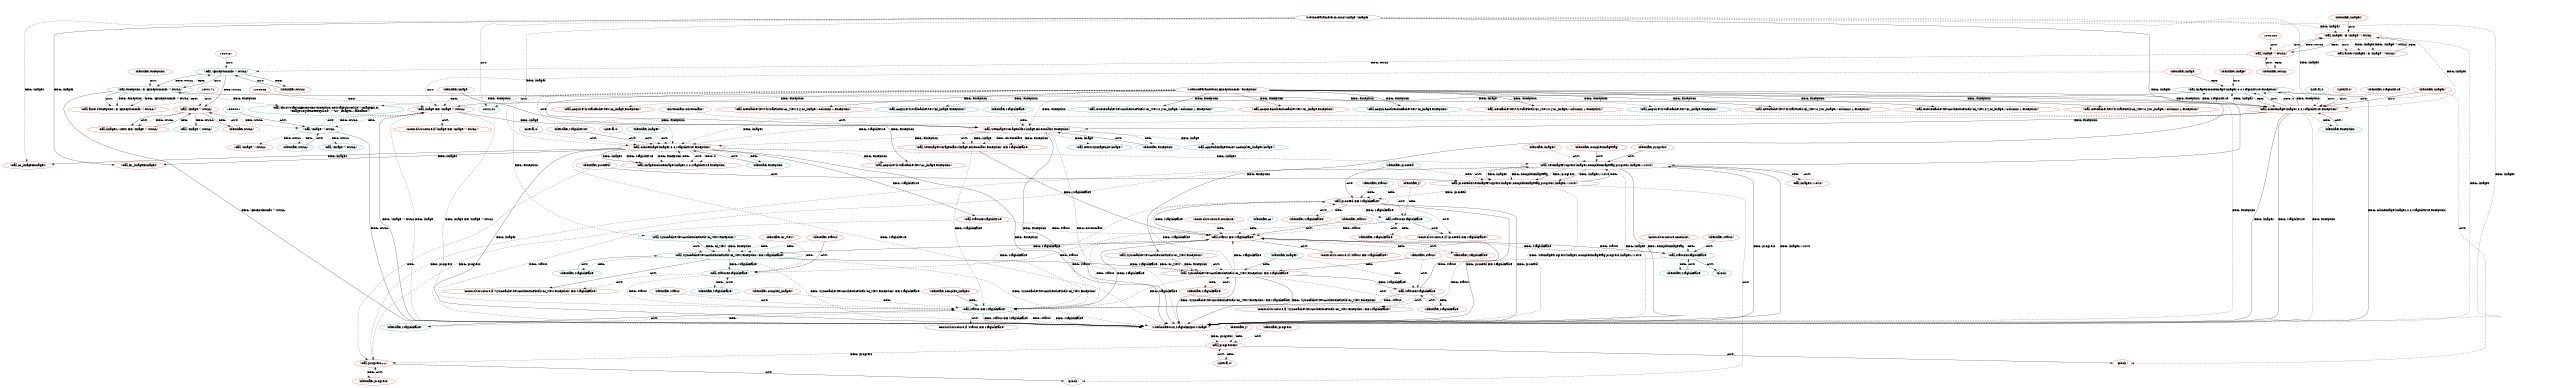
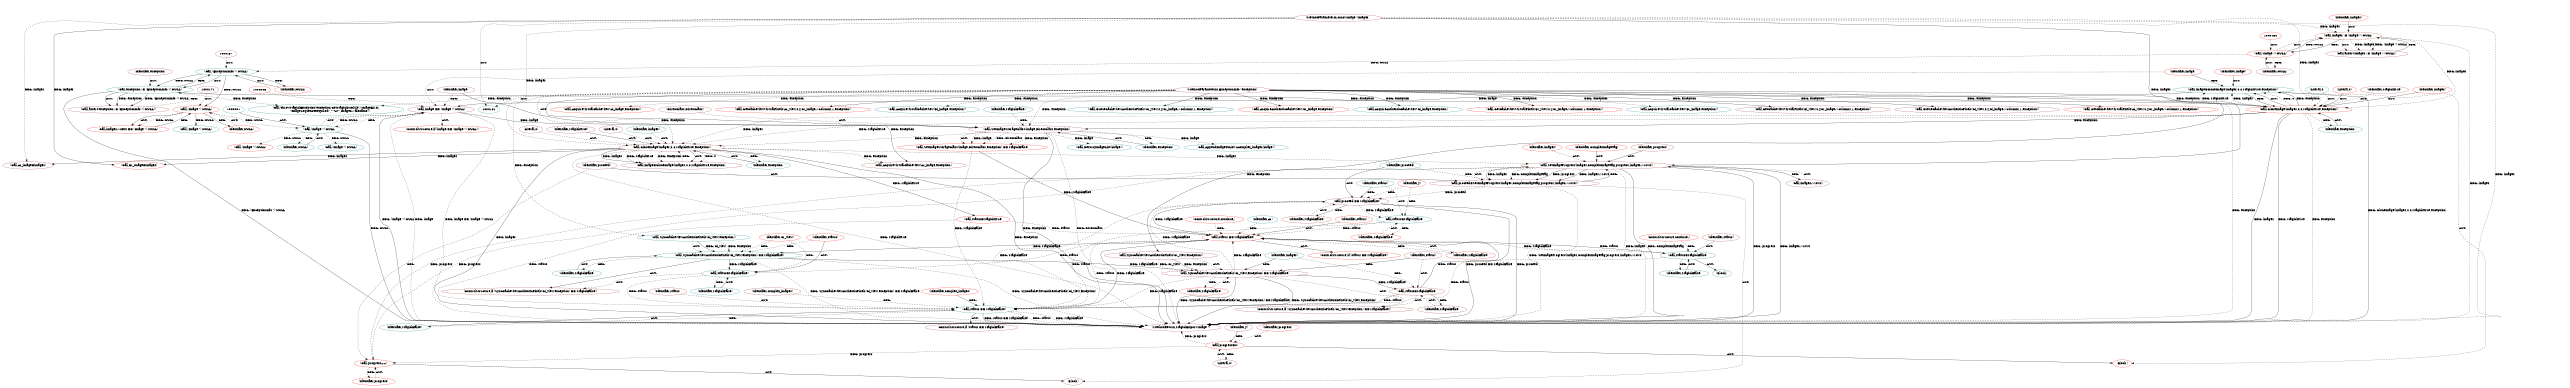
  digraph {
    node [color=brown]
    edge [style=dashed]
    n1 [label="(Call,SetImageProgress(images,ComplexImageTag,progress,images->rows))"]
    n2 [color=red label="(Call,progress++)"]
    n3 [label="(Call,proceed=SetImageProgress(images,ComplexImageTag,progress,images->rows))"]
    n4 [label="(MethodReturn,MagickExport Image *)"]
    n5 [label="(Call,images->rows)"]
    n6 [label="(Block,)"]
    n7 [color=red label="(Identifier,progress)"]
    n8 [label="(Call,proceed == MagickFalse)"]
    n9 [label="(MethodParameterIn,const Image *images)"]
    n10 [label="(Call,CloneImage(images,0,0,MagickTrue,exception))"]
    n11 [color=red label="(Call,CloneImage(images,0,0,MagickTrue,exception))"]
    n12 [label="(Call,images != (Image *) NULL)"]
    n13 [label="(Call,Ar_image=images)"]
    n14 [color=red label="(Call,Br_image=images)"]
    1000101 [color=teal]
    n16 [label="(Call,AcquireVirtualCacheView(Ar_image,exception))"]
    n17 [color=teal label="(Identifier,exception)"]
    n18 [color=red label="(Call,status=MagickTrue)"]
    n19 [label="(Call,image=CloneImage(images,0,0,MagickTrue,exception))"]
    n20 [label="(Call,SetImageStorageClass(image,DirectClass,exception))"]
    n21 [color=teal label="(Call,image=CloneImage(images,0,0,MagickTrue,exception))"]
    n22 [color=teal label="(Identifier,exception)"]
    n23 [color=red label="(Call,(Image *) NULL)"]
    n24 [label="(Call,assert(images != (Image *) NULL))"]
    n25 [color=red label="(Call,status == MagickFalse)"]
    n26 [color=teal label="(Call,status == MagickFalse)"]
    n27 [color=red label="(Call,SetImageStorageClass(image,DirectClass,exception) == MagickFalse)"]
    n28 [color=teal label="(Call,DestroyImageList(image))"]
    n29 [color=teal label="(Identifier,exception)"]
    n30 [color=teal label="(Call,AppendImageToList(&complex_images,image))"]
    n31 [label="(Call,image == (Image *) NULL)"]
    n32 [color=red label="(Block,)"]
    n33 [color=teal label="(Call,(ExceptionInfo *) NULL)"]
    n34 [label="(Identifier,NULL)"]
    n35 [color=teal label="(Call,exception != (ExceptionInfo *) NULL)"]
    n36 [color=red label="(Call,(Image *) NULL)"]
    n37 [color=red label="(Identifier,NULL)"]
    n38 [label="(Call,assert(exception != (ExceptionInfo *) NULL))"]
    n39 [color=teal label="(Call,ThrowMagickException(exception,GetMagickModule(),ImageError,\n        \"ImageSequenceRequired\",\"`%s'\",images->filename))"]
    n40 [label="(MethodParameterIn,ExceptionInfo *exception)"]
    n41 [color=teal label="(Call,QueueCacheViewAuthenticPixels(Cr_view,0,y,Cr_image->columns,1,exception))"]
    n42 [color=red label="(Call,AcquireAuthenticCacheView(Cr_image,exception))"]
    n43 [color=teal label="(Call,AcquireAuthenticCacheView(Ci_image,exception))"]
    n44 [color=red label="(Call,GetCacheViewVirtualPixels(Br_view,0,y,Cr_image->columns,1,exception))"]
    n45 [color=teal label="(Call,AcquireVirtualCacheView(Br_image,exception))"]
    n46 [label="(Call,GetCacheViewVirtualPixels(Bi_view,0,y,Cr_image->columns,1,exception))"]
    n47 [label="(Call,QueueCacheViewAuthenticPixels(Ci_view,0,y,Ci_image->columns,1,exception))"]
    n48 [color=red label="(Call,GetCacheViewVirtualPixels(Ai_view,0,y,Cr_image->columns,1,exception))"]
    n49 [color=red label="(Call,AcquireVirtualCacheView(Ai_image,exception))"]
    n50 [label="(Call,SyncCacheViewAuthenticPixels(Cr_view,exception))"]
    n51 [color=red label="(Call,GetCacheViewVirtualPixels(Ar_view,0,y,Cr_image->columns,1,exception))"]
    n52 [color=teal label="(Call,SyncCacheViewAuthenticPixels(Ci_view,exception))"]
    n53 [color=teal label="(Call,AcquireVirtualCacheView(Bi_image,exception))"]
    n54 [label="(Call,SyncCacheViewAuthenticPixels(Cr_view,exception) == MagickFalse)"]
    n55 [color=teal label="(Call,SyncCacheViewAuthenticPixels(Ci_view,exception) == MagickFalse)"]
    n56 [color=teal label="(Call,(Image *) NULL)"]
    n57 [color=red label="(Call,images->next == (Image *) NULL)"]
    n58 [color=teal label="(Call,(Image *) NULL)"]
    n59 [color=red label="(Identifier,NULL)"]
    n60 [color=red label="(ControlStructure,if (image == (Image *) NULL))"]
    n61 [color=red label="(Call,(Image *) NULL)"]
    n62 [color=teal label="(Identifier,NULL)"]
    n63 [color=teal label="(Call,(Image *) NULL)"]
    n64 [color=red label="(Call,progress=0)"]
    n65 [label="(Literal,0)"]
    n66 [color=teal label="(Call,status=MagickFalse)"]
-   n67 [label="(ControlStructure,if (proceed == MagickFalse))"]
    n68 [label="(Identifier,MagickFalse)"]
    n69 [color=teal label="(Call,status=MagickFalse)"]
    n70 [color=red label="(ControlStructure,if (status == MagickFalse))"]
    n71 [color=red label="(Identifier,MagickFalse)"]
    n72 [label="(ControlStructure,if (status == MagickFalse))"]
    n73 [color=teal label="(Identifier,MagickFalse)"]
    n74 [color=red label="(Identifier,MagickFalse)"]
    n75 [color=teal label="(Block,)"]
    n76 [color=teal label="(Identifier,MagickFalse)"]
    n77 [color=teal label="(Call,status=MagickFalse)"]
    n78 [color=teal label="(Identifier,MagickFalse)"]
    n79 [label="(ControlStructure,if (SyncCacheViewAuthenticPixels(Ci_view,exception) == MagickFalse))"]
    n80 [color=teal label="(Identifier,MagickFalse)"]
    n81 [label="(Call,status=MagickFalse)"]
    n82 [color=red label="(Identifier,MagickFalse)"]
    n83 [label="(ControlStructure,if (SyncCacheViewAuthenticPixels(Cr_view,exception) == MagickFalse))"]
    n84 [label="(Identifier,MagickFalse)"]
    n85 [label="(Identifier,MagickTrue)"]
    n86 [color=teal label="(Literal,0)"]
    n87 [label="(Identifier,status)"]
    n88 [color=red label="(Identifier,y)"]
    n89 [label="(Identifier,progress)"]
    n90 [color=red label="(Literal,0)"]
    n91 [color=red label="(Identifier,images)"]
    n92 [color=red label="(Identifier,image)"]
    n93 [color=red label="(ControlStructure,continue;)"]
    n94 [color=teal label="(Identifier,status)"]
    n95 [label="(Identifier,proceed)"]
    n96 [color=red label="(Identifier,Cr_view)"]
    n97 [label="(Identifier,MagickTrue)"]
    n98 [label="(Literal,0)"]
    n99 [color=red label="(Identifier,ComplexImageTag)"]
    n100 [color=red label="(Identifier,status)"]
    n101 [color=red label="(Identifier,images)"]
    n102 [color=teal label="(Identifier,images)"]
    n103 [label="(Identifier,exception)"]
    n104 [label="(Identifier,image)"]
    n105 [label="(Identifier,complex_images)"]
    n106 [color=red label="(Identifier,status)"]
    n107 [label="(Identifier,status)"]
    n108 [label="(Identifier,y)"]
    n109 [color=red label="(ControlStructure,continue;)"]
    n110 [color=teal label="(Identifier,Ar)"]
    n111 [color=teal label="(Identifier,proceed)"]
    n112 [label="(Literal,0)"]
    n113 [color=red label="(Identifier,images)"]
    n114 [label="(DirectClass,DirectClass)"]
    n115 [color=red label="(Identifier,progress)"]
    n116 [color=teal label="(Identifier,images)"]
    n117 [color=teal label="(Identifier,MagickFalse)"]
    n118 [color=red label="(Identifier,complex_images)"]
    n119 [color=red label="(Identifier,image)"]
    n120 [label="(Identifier,status)"]
    1000130 [color=red]
    1000157
    1000205 [color=red]
    1000201 [color=teal]
    1000171
    n1 -> n2 [label="DDG: progress"]
    n1 -> n3 [label="AST: "]
    n1 -> n3 [label="DDG: images" style=solid]
    n1 -> n3 [label="DDG: ComplexImageTag"]
    n1 -> n3 [label="DDG: progress" style=solid]
    n1 -> n3 [label="DDG: images->rows" style=solid]
    n1 -> n4 [label="DDG: images"]
    n1 -> n4 [label="DDG: ComplexImageTag" style=solid]
    n1 -> n4 [label="DDG: progress" style=solid]
    n1 -> n4 [label="DDG: images->rows" style=solid]
    n1 -> n5 [label="CFG: " style=solid]
    n2 -> n1 [label="DDG: progress"]
    n2 -> n6 [label="AST: " style=solid]
    n2 -> n7 [label="CFG: "]
    n3 -> n1 [label="CFG: " style=solid]
    n3 -> n4 [label="DDG: SetImageProgress(images,ComplexImageTag,progress,images->rows)"]
    n3 -> n6 [label="AST: "]
    n3 -> n8 [label="DDG: proceed"]
    n5 -> n1 [label="AST: "]
    n7 -> n2 [label="AST: "]
    n8 -> n4 [label="DDG: proceed == MagickFalse" style=solid]
    n8 -> n4 [label="DDG: proceed" style=solid]
    n8 -> n25 [label="DDG: MagickFalse" style=solid]
    n8 -> n26 [label="DDG: MagickFalse"]
    n8 -> n66 [label="DDG: MagickFalse"]
-   n8 -> n67 [label="AST: "]
    n8 -> n68 [label="CFG: " style=solid]
    n9 -> n1 [label="DDG: images" style=solid]
    n9 -> n4 [label="DDG: images"]
    n9 -> n10 [label="DDG: images"]
    n9 -> n11 [label="DDG: images"]
    n9 -> n12 [label="DDG: images"]
    n9 -> n13 [label="DDG: images"]
    n9 -> n14 [label="DDG: images" style=solid]
    n9 -> 1000101 [label="AST: "]
    n10 -> n1 [label="DDG: images"]
    n10 -> n4 [label="DDG: images" style=solid]
    n10 -> n4 [label="DDG: MagickTrue"]
    n10 -> n4 [label="DDG: exception" style=solid]
    n10 -> n13 [label="DDG: images" style=solid]
    n10 -> n14 [label="DDG: images" style=solid]
    n10 -> n16 [label="DDG: exception"]
    n10 -> n17 [label="CFG: "]
    n10 -> n18 [label="DDG: MagickTrue" style=solid]
    n10 -> n19 [label="AST: " style=solid]
    n10 -> n19 [label="DDG: 0"]
    n10 -> n19 [label="DDG: images" style=solid]
    n10 -> n19 [label="DDG: MagickTrue"]
    n10 -> n19 [label="DDG: exception"]
    n11 -> n4 [label="DDG: MagickTrue" style=solid]
    n11 -> n4 [label="DDG: exception"]
    n11 -> n4 [label="DDG: images" style=solid]
    n11 -> n10 [label="DDG: images"]
    n11 -> n10 [label="DDG: MagickTrue"]
    n11 -> n20 [label="DDG: exception" style=solid]
    n11 -> n21 [label="AST: " style=solid]
    n11 -> n21 [label="DDG: 0"]
    n11 -> n21 [label="DDG: exception" style=solid]
    n11 -> n21 [label="DDG: MagickTrue"]
    n11 -> n21 [label="DDG: images"]
    n11 -> n22 [label="CFG: "]
    n12 -> n4 [label="DDG: images"]
    n12 -> n11 [label="DDG: images"]
    n12 -> n23 [label="CFG: " style=solid]
    n12 -> n24 [label="AST: "]
    n12 -> n24 [label="DDG: images"]
    n12 -> n24 [label="DDG: (Image *) NULL"]
    n17 -> n10 [label="AST: " style=solid]
    n18 -> n25 [label="DDG: status"]
    n18 -> n26 [label="DDG: status"]
    n19 -> n10 [label="CFG: "]
    n20 -> n4 [label="DDG: exception" style=solid]
    n20 -> n4 [label="DDG: DirectClass"]
    n20 -> n10 [label="DDG: exception"]
    n20 -> n27 [label="AST: "]
    n20 -> n27 [label="DDG: image"]
    n20 -> n27 [label="DDG: DirectClass"]
    n20 -> n27 [label="DDG: exception"]
    n20 -> n28 [label="DDG: image"]
    n20 -> n29 [label="CFG: "]
    n20 -> n30 [label="DDG: image"]
    n21 -> n4 [label="DDG: CloneImage(images,0,0,MagickTrue,exception)" style=solid]
    n21 -> n11 [label="CFG: " style=solid]
    n21 -> n31 [label="DDG: image" style=solid]
    n21 -> n32 [label="AST: "]
    n22 -> n11 [label="AST: " style=solid]
    n23 -> n12 [label="AST: "]
    n23 -> n12 [label="DDG: NULL" style=solid]
    n23 -> n33 [label="DDG: NULL"]
    n23 -> n34 [label="CFG: "]
    n24 -> n12 [label="CFG: " style=solid]
    n25 -> n26 [label="DDG: status"]
    n25 -> n26 [label="DDG: MagickFalse" style=solid]
    n25 -> n55 [label="DDG: MagickFalse" style=solid]
    n25 -> n69 [label="DDG: MagickFalse"]
    n25 -> n70 [label="AST: " style=solid]
    n25 -> n71 [label="CFG: "]
    n26 -> n4 [label="DDG: status == MagickFalse" style=solid]
    n26 -> n4 [label="DDG: status"]
    n26 -> n4 [label="DDG: MagickFalse"]
    n26 -> n72 [label="AST: " style=solid]
    n26 -> n73 [label="CFG: "]
    n27 -> n25 [label="DDG: MagickFalse" style=solid]
    n27 -> n26 [label="DDG: MagickFalse"]
    n29 -> n20 [label="AST: " style=solid]
    n31 -> n4 [label="DDG: (Image *) NULL" style=solid]
    n31 -> n4 [label="DDG: image"]
    n31 -> n4 [label="DDG: image == (Image *) NULL"]
    n31 -> n20 [label="DDG: image" style=solid]
    n31 -> n56 [label="CFG: "]
    n31 -> n60 [label="AST: "]
    n33 -> n35 [label="AST: " style=solid]
    n33 -> n35 [label="DDG: NULL" style=solid]
    n33 -> n36 [label="DDG: NULL" style=solid]
    n33 -> n37 [label="CFG: " style=solid]
    n34 -> n23 [label="AST: " style=solid]
    n35 -> n4 [label="DDG: (ExceptionInfo *) NULL" style=solid]
    n35 -> n11 [label="DDG: exception" style=solid]
-   n35 -> n33 [label="CFG: "]
+   n35 -> n33 [label="CFG: " style=solid]
    n35 -> n38 [label="AST: " style=solid]
    n35 -> n38 [label="DDG: exception" style=solid]
    n35 -> n38 [label="DDG: (ExceptionInfo *) NULL" style=solid]
    n35 -> n39 [label="DDG: exception"]
    n36 -> n56 [label="DDG: NULL"]
    n36 -> n57 [label="AST: " style=solid]
    n36 -> n57 [label="DDG: NULL"]
    n36 -> n58 [label="DDG: NULL" style=solid]
    n36 -> n59 [label="CFG: " style=solid]
    n37 -> n33 [label="AST: " style=solid]
    n38 -> n35 [label="CFG: "]
    n40 -> n4 [label="DDG: exception"]
    n40 -> n10 [label="DDG: exception"]
    n40 -> n11 [label="DDG: exception" style=solid]
    n40 -> 1000101 [label="AST: "]
    n40 -> n16 [label="DDG: exception" style=solid]
    n40 -> n20 [label="DDG: exception"]
    n40 -> n39 [label="DDG: exception"]
    n40 -> n41 [label="DDG: exception" style=solid]
    n40 -> n42 [label="DDG: exception" style=solid]
    n40 -> n43 [label="DDG: exception" style=solid]
    n40 -> n44 [label="DDG: exception" style=solid]
    n40 -> n45 [label="DDG: exception"]
    n40 -> n46 [label="DDG: exception" style=solid]
    n40 -> n47 [label="DDG: exception" style=solid]
    n40 -> n48 [label="DDG: exception" style=solid]
    n40 -> n49 [label="DDG: exception"]
    n40 -> n50 [label="DDG: exception" style=solid]
    n40 -> n51 [label="DDG: exception" style=solid]
    n40 -> n52 [label="DDG: exception"]
    n40 -> n53 [label="DDG: exception"]
    n50 -> n54 [label="AST: "]
    n50 -> n54 [label="DDG: Cr_view"]
    n50 -> n54 [label="DDG: exception" style=solid]
    n52 -> n55 [label="AST: "]
    n52 -> n55 [label="DDG: Ci_view" style=solid]
    n52 -> n55 [label="DDG: exception"]
    n54 -> n4 [label="DDG: SyncCacheViewAuthenticPixels(Cr_view,exception) == MagickFalse" style=solid]
    n54 -> n4 [label="DDG: SyncCacheViewAuthenticPixels(Cr_view,exception)" style=solid]
    n54 -> n8 [label="DDG: MagickFalse"]
    n54 -> n25 [label="DDG: MagickFalse"]
    n54 -> n26 [label="DDG: MagickFalse"]
    n54 -> n81 [label="DDG: MagickFalse" style=solid]
    n54 -> n82 [label="CFG: "]
    n54 -> n83 [label="AST: "]
    n55 -> n4 [label="DDG: SyncCacheViewAuthenticPixels(Ci_view,exception) == MagickFalse"]
    n55 -> n4 [label="DDG: SyncCacheViewAuthenticPixels(Ci_view,exception)"]
    n55 -> n54 [label="DDG: MagickFalse" style=solid]
    n55 -> n77 [label="DDG: MagickFalse" style=solid]
    n55 -> n78 [label="CFG: "]
    n55 -> n79 [label="AST: " style=solid]
    n56 -> n4 [label="DDG: NULL" style=solid]
    n56 -> n31 [label="AST: "]
    n56 -> n31 [label="DDG: NULL"]
    n56 -> n61 [label="DDG: NULL"]
    n56 -> n62 [label="CFG: "]
    n56 -> n63 [label="DDG: NULL"]
    n57 -> n36 [label="CFG: " style=solid]
    n59 -> n36 [label="AST: "]
    n62 -> n56 [label="AST: " style=solid]
    n64 -> n2 [label="DDG: progress"]
-   n4 -> n64 [label="DDG: progress"]
+   n64 -> n4 [label="DDG: progress"]
    n64 -> n32 [label="AST: " style=solid]
    n64 -> n65 [label="CFG: "]
    n65 -> n64 [label="AST: "]
    n66 -> n25 [label="DDG: status"]
    n66 -> n26 [label="DDG: status"]
-   n66 -> n67 [label="AST: " style=solid]
    n66 -> n74 [label="CFG: "]
    n68 -> n8 [label="AST: "]
    n69 -> n25 [label="DDG: status" style=solid]
    n69 -> n26 [label="DDG: status"]
    n69 -> n75 [label="AST: " style=solid]
    n69 -> n76 [label="CFG: "]
    n71 -> n25 [label="AST: "]
    n73 -> n26 [label="AST: " style=solid]
    n74 -> n66 [label="AST: "]
    n76 -> n69 [label="AST: " style=solid]
    n77 -> n25 [label="DDG: status"]
    n77 -> n26 [label="DDG: status"]
    n77 -> n79 [label="AST: "]
    n77 -> n80 [label="CFG: "]
    n78 -> n55 [label="AST: " style=solid]
    n80 -> n77 [label="AST: " style=solid]
    n81 -> n25 [label="DDG: status" style=solid]
    n81 -> n26 [label="DDG: status" style=solid]
    n81 -> n83 [label="AST: "]
    n81 -> n84 [label="CFG: " style=solid]
    n82 -> n54 [label="AST: "]
    n84 -> n81 [label="AST: "]
    n85 -> n10 [label="AST: " style=solid]
    n86 -> n11 [label="AST: "]
    n87 -> n26 [label="AST: "]
    n88 -> n8 [label="CFG: "]
    n88 -> n66 [label="CFG: "]
    n89 -> n1 [label="AST: " style=solid]
    n90 -> n11 [label="AST: " style=solid]
    n91 -> n1 [label="AST: "]
    n92 -> n21 [label="AST: " style=solid]
    n93 -> n69 [label="CFG: "]
    n94 -> n8 [label="CFG: " style=solid]
    n94 -> n66 [label="AST: "]
    n95 -> n2 [label="CFG: "]
    n95 -> n3 [label="AST: " style=solid]
    n96 -> n55 [label="CFG: "]
    n96 -> n77 [label="CFG: "]
    n97 -> n11 [label="AST: "]
    n98 -> n10 [label="AST: "]
    n99 -> n1 [label="AST: " style=solid]
    n100 -> n55 [label="CFG: "]
    n100 -> n77 [label="AST: " style=solid]
    n101 -> n11 [label="AST: " style=solid]
    n102 -> n10 [label="AST: "]
    n103 -> n35 [label="AST: "]
    n104 -> n20 [label="AST: " style=solid]
    n104 -> n31 [label="CFG: "]
    n105 -> n26 [label="CFG: "]
    n106 -> n25 [label="AST: " style=solid]
    n107 -> n54 [label="CFG: " style=solid]
    n107 -> n81 [label="AST: "]
    n108 -> n64 [label="CFG: " style=solid]
    n109 -> n25 [label="CFG: "]
    n110 -> n25 [label="CFG: "]
    n111 -> n3 [label="CFG: "]
    n111 -> n8 [label="AST: " style=solid]
    n112 -> n10 [label="AST: "]
    n113 -> n12 [label="AST: " style=solid]
    n114 -> n20 [label="AST: "]
    n115 -> n64 [label="AST: "]
    n116 -> n54 [label="CFG: " style=solid]
    n116 -> n81 [label="CFG: "]
    n117 -> n20 [label="CFG: "]
    n118 -> n26 [label="CFG: " style=solid]
    n119 -> n21 [label="CFG: " style=solid]
    n119 -> n31 [label="AST: "]
    n120 -> n69 [label="AST: " style=solid]
    1000130 -> n23 [label="AST: "]
    1000157 -> n33 [label="AST: "]
    1000205 -> n31 [label="CFG: "]
    1000201 -> n56 [label="AST: " style=solid]
    1000171 -> n36 [label="AST: "]
  }
